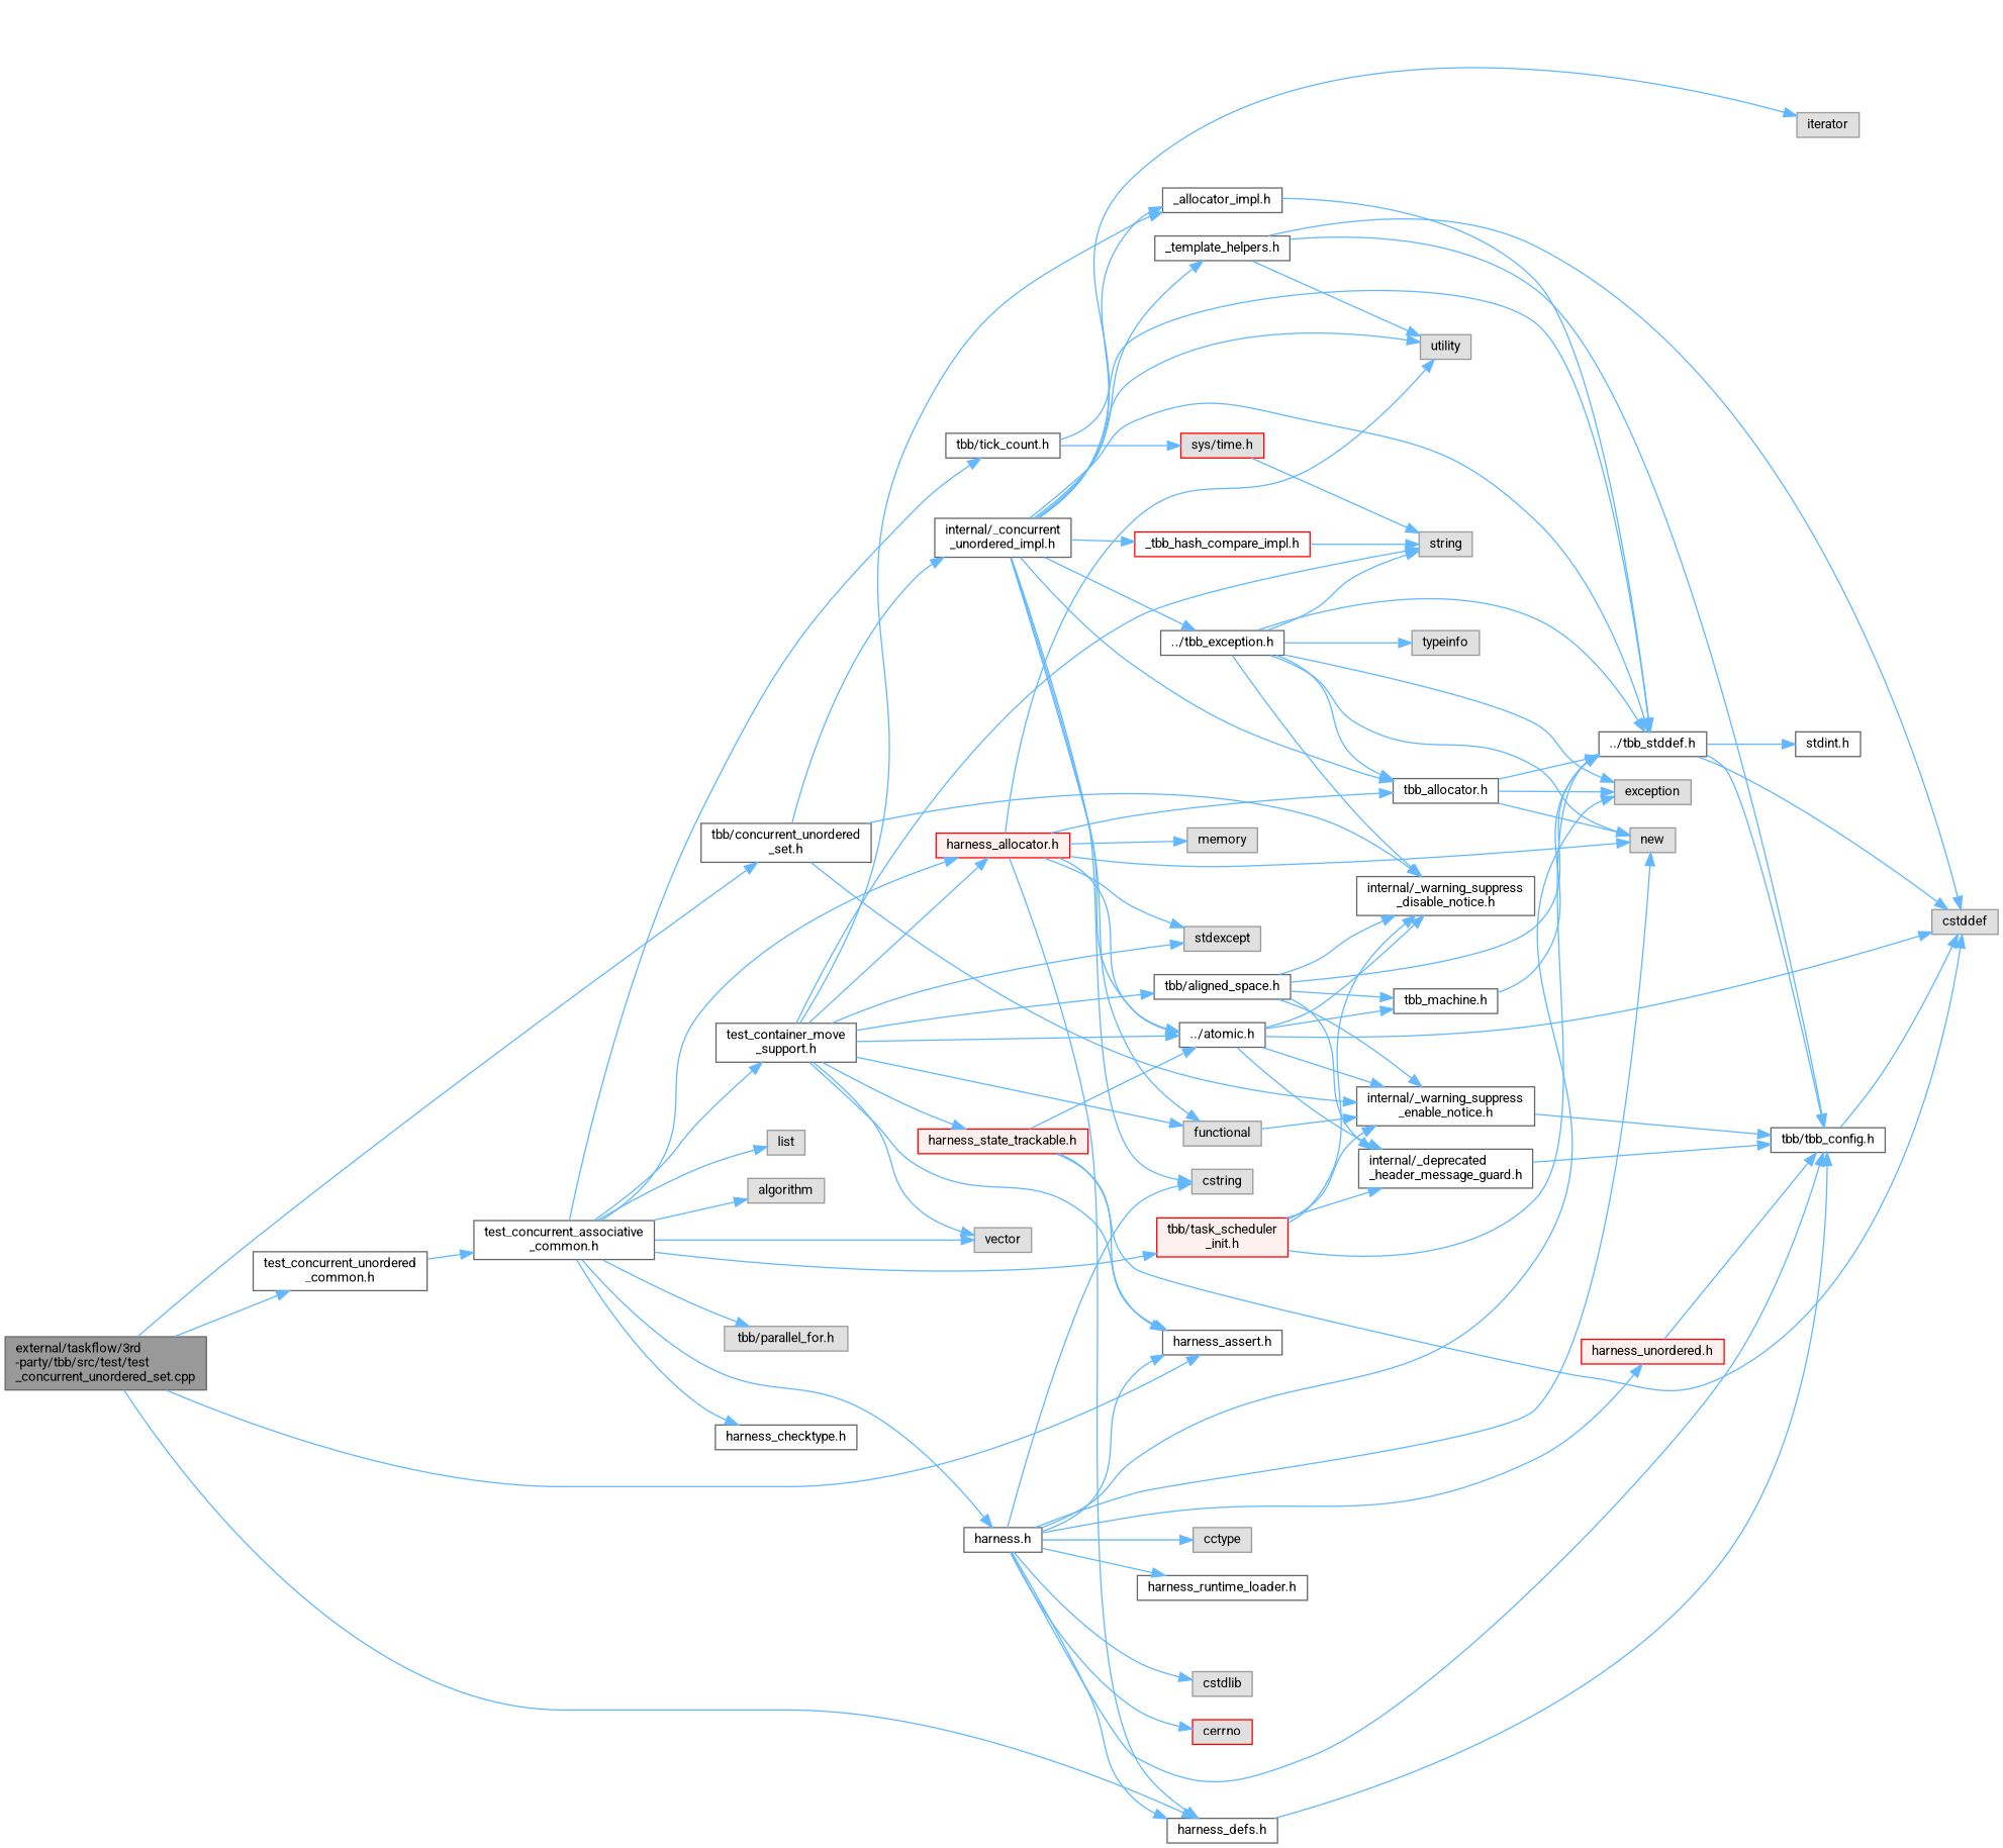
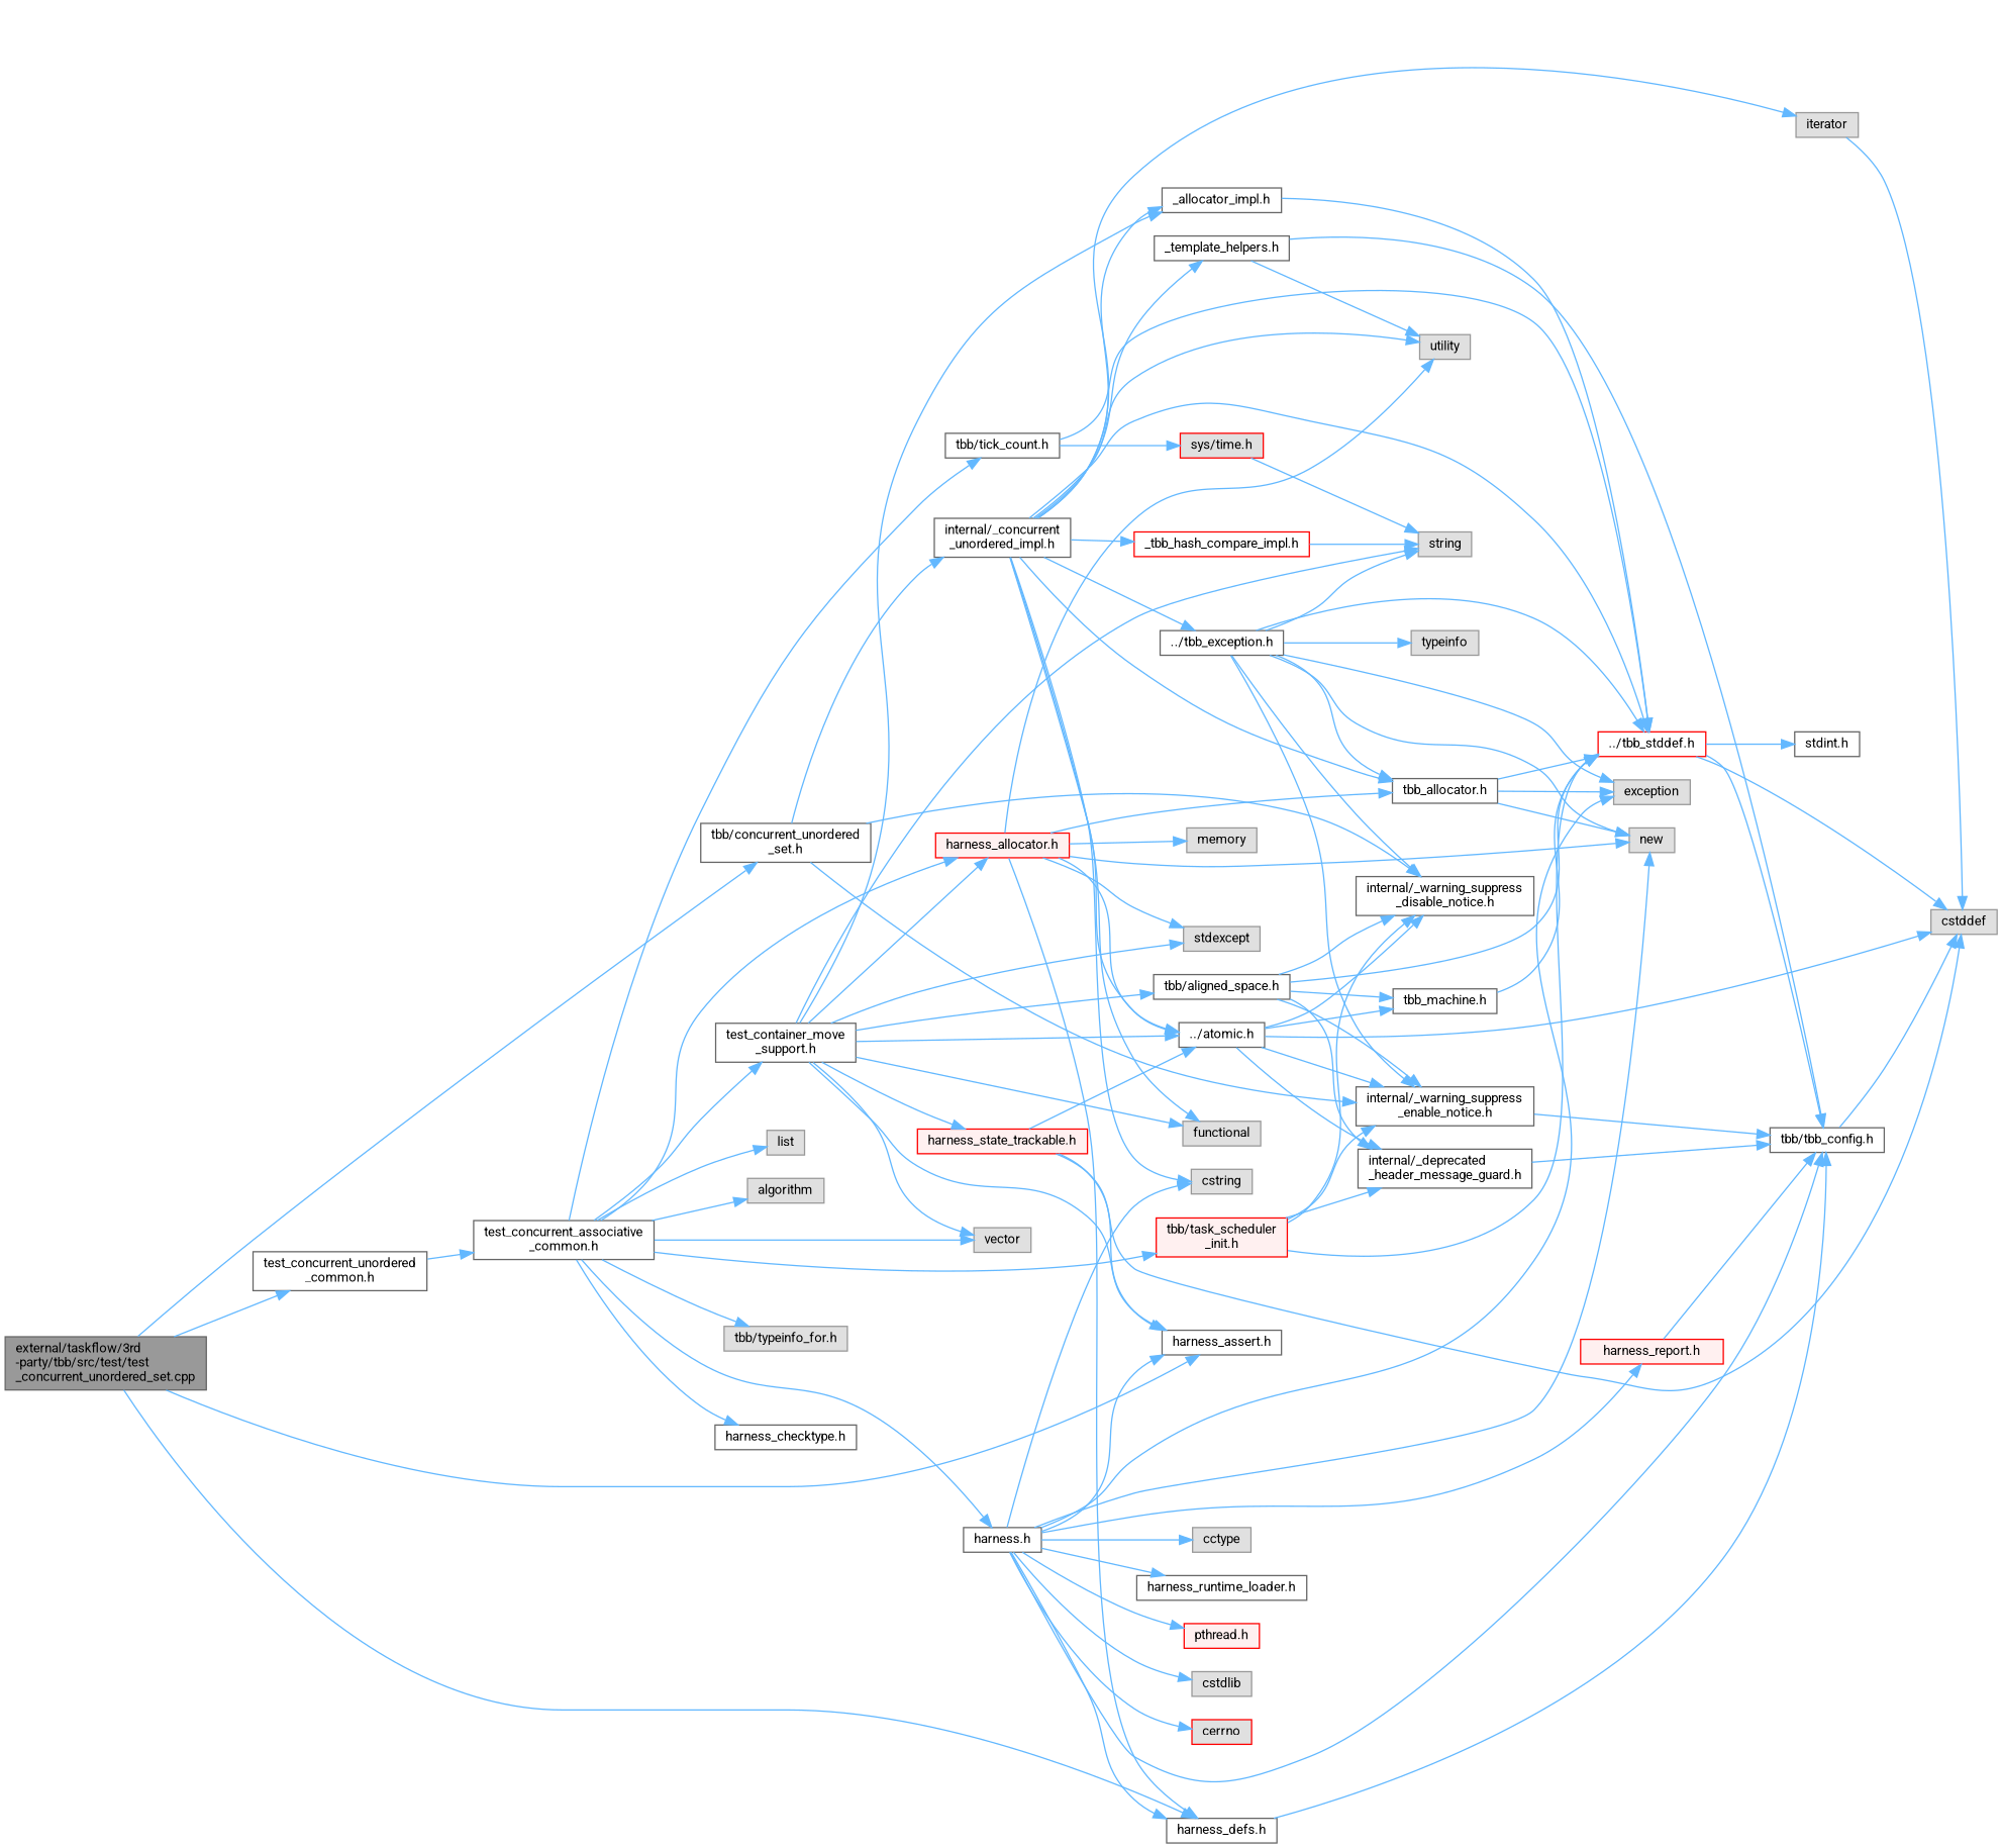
  digraph {
    fontname=Roboto
    rankdir=LR
    node [color=grey40 fillcolor=white fontname=Roboto fontsize=10 shape=box style=filled]
    edge [color=steelblue1 fontname=Roboto fontsize=10 labelfontname=Helvetica labelfontsize=10 style=solid]
    n1 [color=gray40 fillcolor=grey60 fontcolor=black height=0.2 label="external/taskflow/3rd\l-party/tbb/src/test/test\l_concurrent_unordered_set.cpp" width=0.4]
    n2 [height=0.2 label="harness_defs.h" width=0.4]
    n3 [height=0.2 label="tbb/concurrent_unordered\l_set.h" width=0.4]
    n4 [height=0.2 label="harness_assert.h" width=0.4]
    n5 [height=0.2 label="test_concurrent_unordered\l_common.h" width=0.4]
    n6 [height=0.2 label="tbb/tbb_config.h" width=0.4]
    n7 [height=0.2 label="internal/_warning_suppress\l_enable_notice.h" width=0.4]
    n8 [height=0.2 label="internal/_concurrent\l_unordered_impl.h" width=0.4]
    n9 [height=0.2 label="internal/_warning_suppress\l_disable_notice.h" width=0.4]
    n10 [height=0.2 label="test_concurrent_associative\l_common.h" width=0.4]
    n11 [color=grey60 fillcolor="#E0E0E0" height=0.2 label=cstddef width=0.4]
-   n12 [height=0.2 label="../tbb_stddef.h" width=0.4]
+   n12 [color=red height=0.2 label="../tbb_stddef.h" width=0.4]
    n13 [color=grey60 fillcolor="#E0E0E0" height=0.2 label=iterator width=0.4]
    n14 [color=grey60 fillcolor="#E0E0E0" height=0.2 label=utility width=0.4]
    n15 [color=grey60 fillcolor="#E0E0E0" height=0.2 label=functional width=0.4]
    n16 [color=grey60 fillcolor="#E0E0E0" height=0.2 label=cstring width=0.4]
    n17 [height=0.2 label="../atomic.h" width=0.4]
    n18 [height=0.2 label="../tbb_exception.h" width=0.4]
    n19 [height=0.2 label="tbb_allocator.h" width=0.4]
    n20 [height=0.2 label="_allocator_impl.h" width=0.4]
    n21 [color=red height=0.2 label="_tbb_hash_compare_impl.h" width=0.4]
    n22 [height=0.2 label="_template_helpers.h" width=0.4]
    n23 [height=0.2 label="stdint.h" width=0.4]
    n24 [color=grey60 fillcolor="#E0E0E0" height=0.2 label=string width=0.4]
    n25 [height=0.2 label="internal/_deprecated\l_header_message_guard.h" width=0.4]
    n26 [height=0.2 label="tbb_machine.h" width=0.4]
    n27 [color=grey60 fillcolor="#E0E0E0" height=0.2 label=exception width=0.4]
    n28 [color=grey60 fillcolor="#E0E0E0" height=0.2 label=new width=0.4]
    n29 [color=grey60 fillcolor="#E0E0E0" height=0.2 label=typeinfo width=0.4]
-   n30 [color=grey60 fillcolor="#E0E0E0" height=0.2 label="tbb/parallel_for.h" width=0.4]
+   n30 [color=grey60 fillcolor="#E0E0E0" height=0.2 label="tbb/typeinfo_for.h" width=0.4]
    n31 [height=0.2 label="tbb/tick_count.h" width=0.4]
    n32 [height=0.2 label="harness.h" width=0.4]
    n33 [height=0.2 label="test_container_move\l_support.h" width=0.4]
    n34 [color=red fillcolor="#FFF0F0" height=0.2 label="harness_allocator.h" width=0.4]
    n35 [color=grey60 fillcolor="#E0E0E0" height=0.2 label=vector width=0.4]
    n36 [height=0.2 label="harness_checktype.h" width=0.4]
    n37 [color=grey60 fillcolor="#E0E0E0" height=0.2 label=list width=0.4]
    n38 [color=grey60 fillcolor="#E0E0E0" height=0.2 label=algorithm width=0.4]
    n39 [color=red fillcolor="#FFF0F0" height=0.2 label="tbb/task_scheduler\l_init.h" width=0.4]
    n40 [color=red fillcolor="#E0E0E0" height=0.2 label="sys/time.h" width=0.4]
    n41 [color=grey60 fillcolor="#E0E0E0" height=0.2 label=cstdlib width=0.4]
    n42 [color=red fillcolor="#E0E0E0" height=0.2 label=cerrno width=0.4]
    n43 [color=grey60 fillcolor="#E0E0E0" height=0.2 label=cctype width=0.4]
+   n44 [color=red fillcolor="#FFF0F0" height=0.2 label="pthread.h" width=0.4]
    n45 [height=0.2 label="harness_runtime_loader.h" width=0.4]
-   n46 [color=red fillcolor="#FFF0F0" height=0.2 label="harness_unordered.h" width=0.4]
+   n46 [color=red fillcolor="#FFF0F0" height=0.2 label="harness_report.h" width=0.4]
    n47 [color=grey60 fillcolor="#E0E0E0" height=0.2 label=stdexcept width=0.4]
    n48 [color=red fillcolor="#FFF0F0" height=0.2 label="harness_state_trackable.h" width=0.4]
    n49 [height=0.2 label="tbb/aligned_space.h" width=0.4]
    n50 [color=grey60 fillcolor="#E0E0E0" height=0.2 label=memory width=0.4]
    n1 -> n2
    n1 -> n3
    n1 -> n4
    n1 -> n5
    n2 -> n6
    n3 -> n7
    n3 -> n8
    n3 -> n9
    n5 -> n10
    n6 -> n11
    n7 -> n6
    n8 -> n12
    n8 -> n13
    n8 -> n14
    n8 -> n15
    n8 -> n16
    n8 -> n17
    n8 -> n18
    n8 -> n19
    n8 -> n20
    n8 -> n21
    n8 -> n22
    n10 -> n30
    n10 -> n31
    n10 -> n32
    n10 -> n33
    n10 -> n34
    n10 -> n35
    n10 -> n36
    n10 -> n37
    n10 -> n38
    n10 -> n39
    n12 -> n6
    n12 -> n11
    n12 -> n23
    n17 -> n7
    n17 -> n9
    n17 -> n11
    n17 -> n25
    n17 -> n26
-   n15 -> n7
+   n18 -> n7
    n18 -> n9
    n18 -> n12
    n18 -> n19
    n18 -> n24
    n18 -> n27
    n18 -> n28
    n18 -> n29
    n19 -> n12
    n19 -> n27
    n19 -> n28
    n20 -> n12
    n21 -> n24
    n22 -> n6
-   n22 -> n11
+   n13 -> n11
    n22 -> n14
    n25 -> n6
    n26 -> n12
    n31 -> n12
    n31 -> n40
    n32 -> n2
    n32 -> n4
    n32 -> n6
    n32 -> n16
    n32 -> n27
    n32 -> n28
    n32 -> n41
    n32 -> n42
    n32 -> n43
+   n32 -> n44
    n32 -> n45
    n32 -> n46
    n33 -> n4
    n33 -> n15
    n33 -> n17
    n33 -> n20
    n33 -> n24
    n33 -> n34
    n33 -> n35
    n33 -> n47
    n33 -> n48
    n33 -> n49
    n34 -> n2
    n34 -> n14
    n34 -> n17
    n34 -> n19
    n34 -> n28
    n34 -> n47
    n34 -> n50
    n39 -> n7
    n39 -> n9
    n39 -> n12
    n39 -> n25
    n40 -> n24
    n46 -> n6
    n48 -> n4
    n48 -> n11
    n48 -> n17
    n49 -> n7
    n49 -> n9
    n49 -> n12
    n49 -> n25
    n49 -> n26
  }
